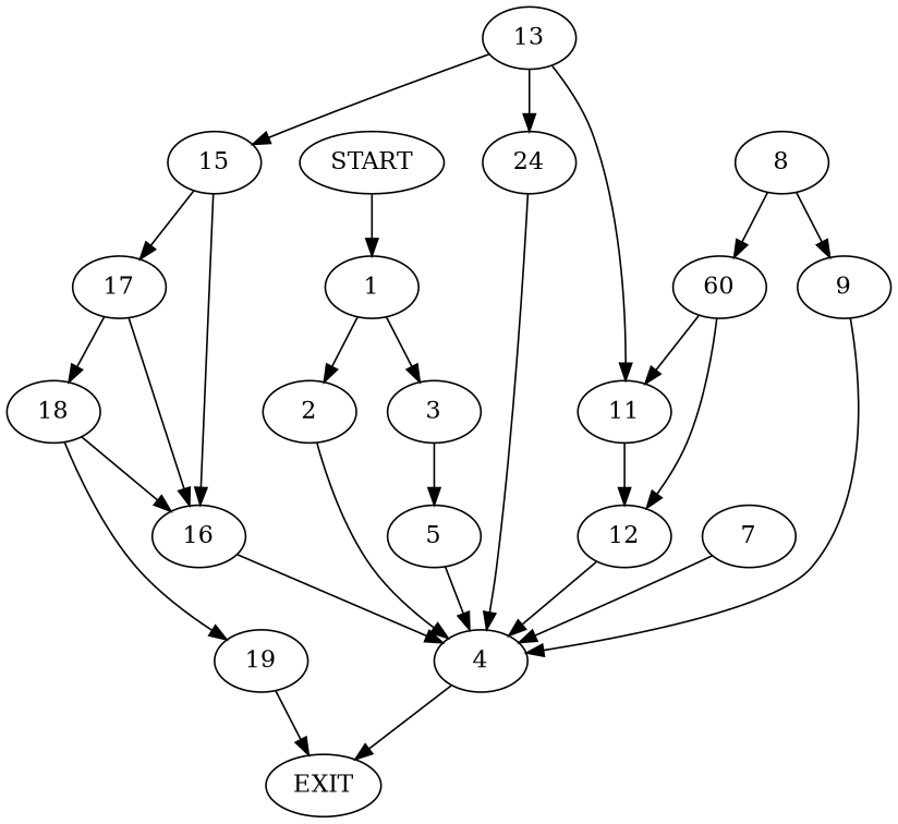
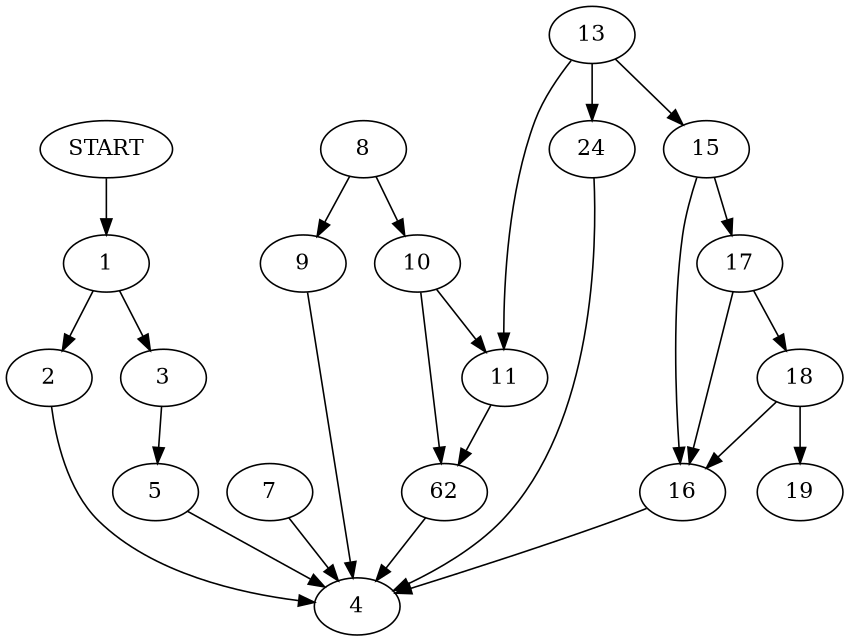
  digraph {
    n1 [label=START]
    1
    2
    3
-   n5 [label=EXIT]
    4
    5
    7
    8
    9
-   10 [label=60]
+   10
    11
-   12
+   12 [label=62]
    13
    n15 [label=24]
    15
    16
    17
    18
    19
    n1 -> 1
    1 -> 2
    1 -> 3
    2 -> 4
    3 -> 5
-   4 -> n5
    5 -> 4
    7 -> 4
    8 -> 9
    8 -> 10
    9 -> 4
    10 -> 11
    10 -> 12
    11 -> 12
    12 -> 4
    13 -> 11
    13 -> n15
    13 -> 15
    n15 -> 4
    15 -> 16
    15 -> 17
    16 -> 4
    17 -> 16
    17 -> 18
    18 -> 16
    18 -> 19
-   19 -> n5
  }
